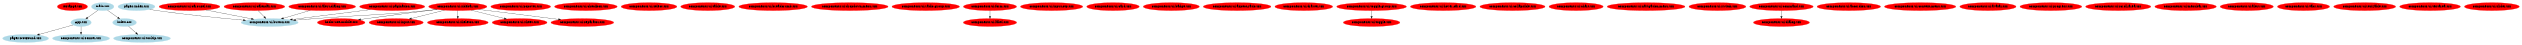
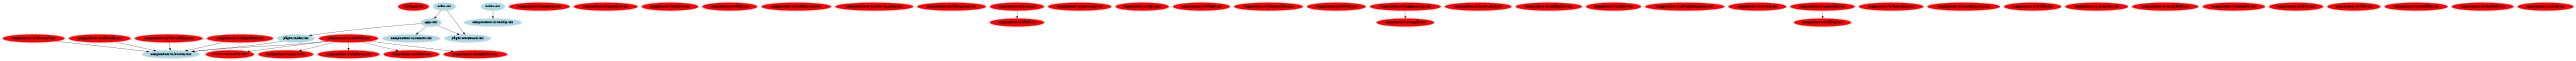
  strict digraph {
    node [color=red style=filled]
    "testapge.tsx"
    "App.tsx" [color=lightblue]
    "pages/Index.tsx" [color=lightblue]
    "pages/NotFound.tsx" [color=lightblue]
    "components/ui/sonner.tsx" [color=lightblue]
    "components/ui/button.tsx" [color=lightblue]
    "components/ui/tooltip.tsx" [color=lightblue]
    "main.tsx" [color=lightblue]
    "index.css" [color=lightblue]
    "components/ui/popover.tsx"
    "components/ui/checkbox.tsx"
    "components/ui/select.tsx"
    "components/ui/table.tsx"
    "components/ui/breadcrumb.tsx"
    "components/ui/dropdown-menu.tsx"
    "components/ui/radio-group.tsx"
    "components/ui/form.tsx"
    "components/ui/label.tsx"
    "components/ui/input-otp.tsx"
    "components/ui/card.tsx"
    "components/ui/badge.tsx"
    "components/ui/aspect-ratio.tsx"
    "components/ui/drawer.tsx"
    "components/ui/toggle-group.tsx"
    "components/ui/toggle.tsx"
    "components/ui/hover-card.tsx"
    "components/ui/collapsible.tsx"
    "components/ui/chart.tsx"
    "components/ui/navigation-menu.tsx"
    "components/ui/sidebar.tsx"
    "hooks/use-mobile.tsx"
    "components/ui/input.tsx"
    "components/ui/skeleton.tsx"
    "components/ui/sheet.tsx"
    "components/ui/separator.tsx"
    "components/ui/switch.tsx"
    "components/ui/command.tsx"
    "components/ui/dialog.tsx"
    "components/ui/accordion.tsx"
    "components/ui/context-menu.tsx"
    "components/ui/avatar.tsx"
    "components/ui/progress.tsx"
    "components/ui/carousel.tsx"
    "components/ui/calendar.tsx"
    "components/ui/scroll-area.tsx"
    "components/ui/menubar.tsx"
    "components/ui/alert-dialog.tsx"
    "components/ui/alert.tsx"
    "components/ui/tabs.tsx"
    "components/ui/resizable.tsx"
    "components/ui/textarea.tsx"
    "components/ui/slider.tsx"
    "components/ui/pagination.tsx"
+   "App.tsx" -> "pages/Index.tsx"
    "App.tsx" -> "pages/NotFound.tsx"
    "App.tsx" -> "components/ui/sonner.tsx"
    "pages/Index.tsx" -> "components/ui/button.tsx"
    "main.tsx" -> "App.tsx"
-   "main.tsx" -> "index.css"
+   "main.tsx" -> "pages/NotFound.tsx"
    "index.css" -> "components/ui/tooltip.tsx"
    "components/ui/form.tsx" -> "components/ui/label.tsx"
    "components/ui/toggle-group.tsx" -> "components/ui/toggle.tsx"
    "components/ui/sidebar.tsx" -> "components/ui/button.tsx"
    "components/ui/sidebar.tsx" -> "hooks/use-mobile.tsx"
    "components/ui/sidebar.tsx" -> "components/ui/input.tsx"
    "components/ui/sidebar.tsx" -> "components/ui/skeleton.tsx"
    "components/ui/sidebar.tsx" -> "components/ui/sheet.tsx"
    "components/ui/sidebar.tsx" -> "components/ui/separator.tsx"
    "components/ui/command.tsx" -> "components/ui/dialog.tsx"
    "components/ui/carousel.tsx" -> "components/ui/button.tsx"
    "components/ui/calendar.tsx" -> "components/ui/button.tsx"
    "components/ui/alert-dialog.tsx" -> "components/ui/button.tsx"
    "components/ui/pagination.tsx" -> "components/ui/button.tsx"
  }
